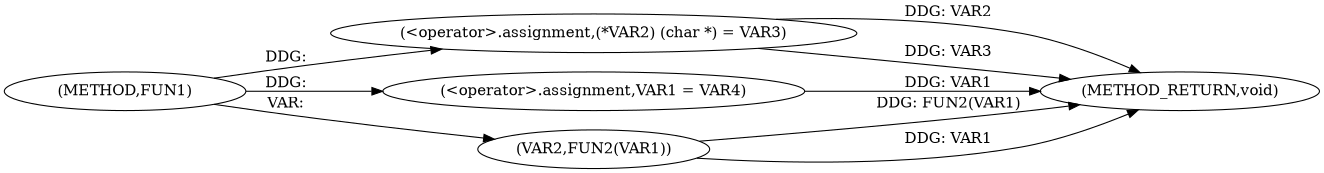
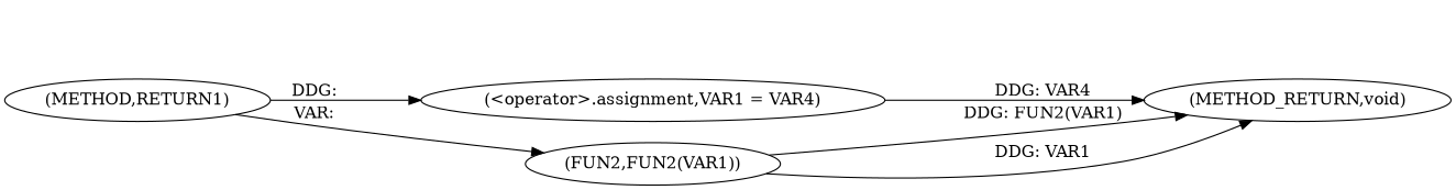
  digraph {
    rankdir=LR
-   n1 [label="(METHOD,FUN1)"]
-   n2 [label="(<operator>.assignment,(*VAR2) (char *) = VAR3)"]
+   n1 [label="(METHOD,RETURN1)"]
    n3 [label="(<operator>.assignment,VAR1 = VAR4)"]
-   n4 [label="(VAR2,FUN2(VAR1))"]
+   n4 [label="(FUN2,FUN2(VAR1))"]
    n5 [label="(METHOD_RETURN,void)"]
-   n1 -> n2 [label="DDG: "]
    n1 -> n3 [label="DDG: "]
    n1 -> n4 [label="VAR: "]
-   n2 -> n5 [label="DDG: VAR2"]
-   n2 -> n5 [label="DDG: VAR3"]
-   n3 -> n5 [label="DDG: VAR1"]
+   n3 -> n5 [label="DDG: VAR4"]
    n4 -> n5 [label="DDG: FUN2(VAR1)"]
    n4 -> n5 [label="DDG: VAR1"]
  }
